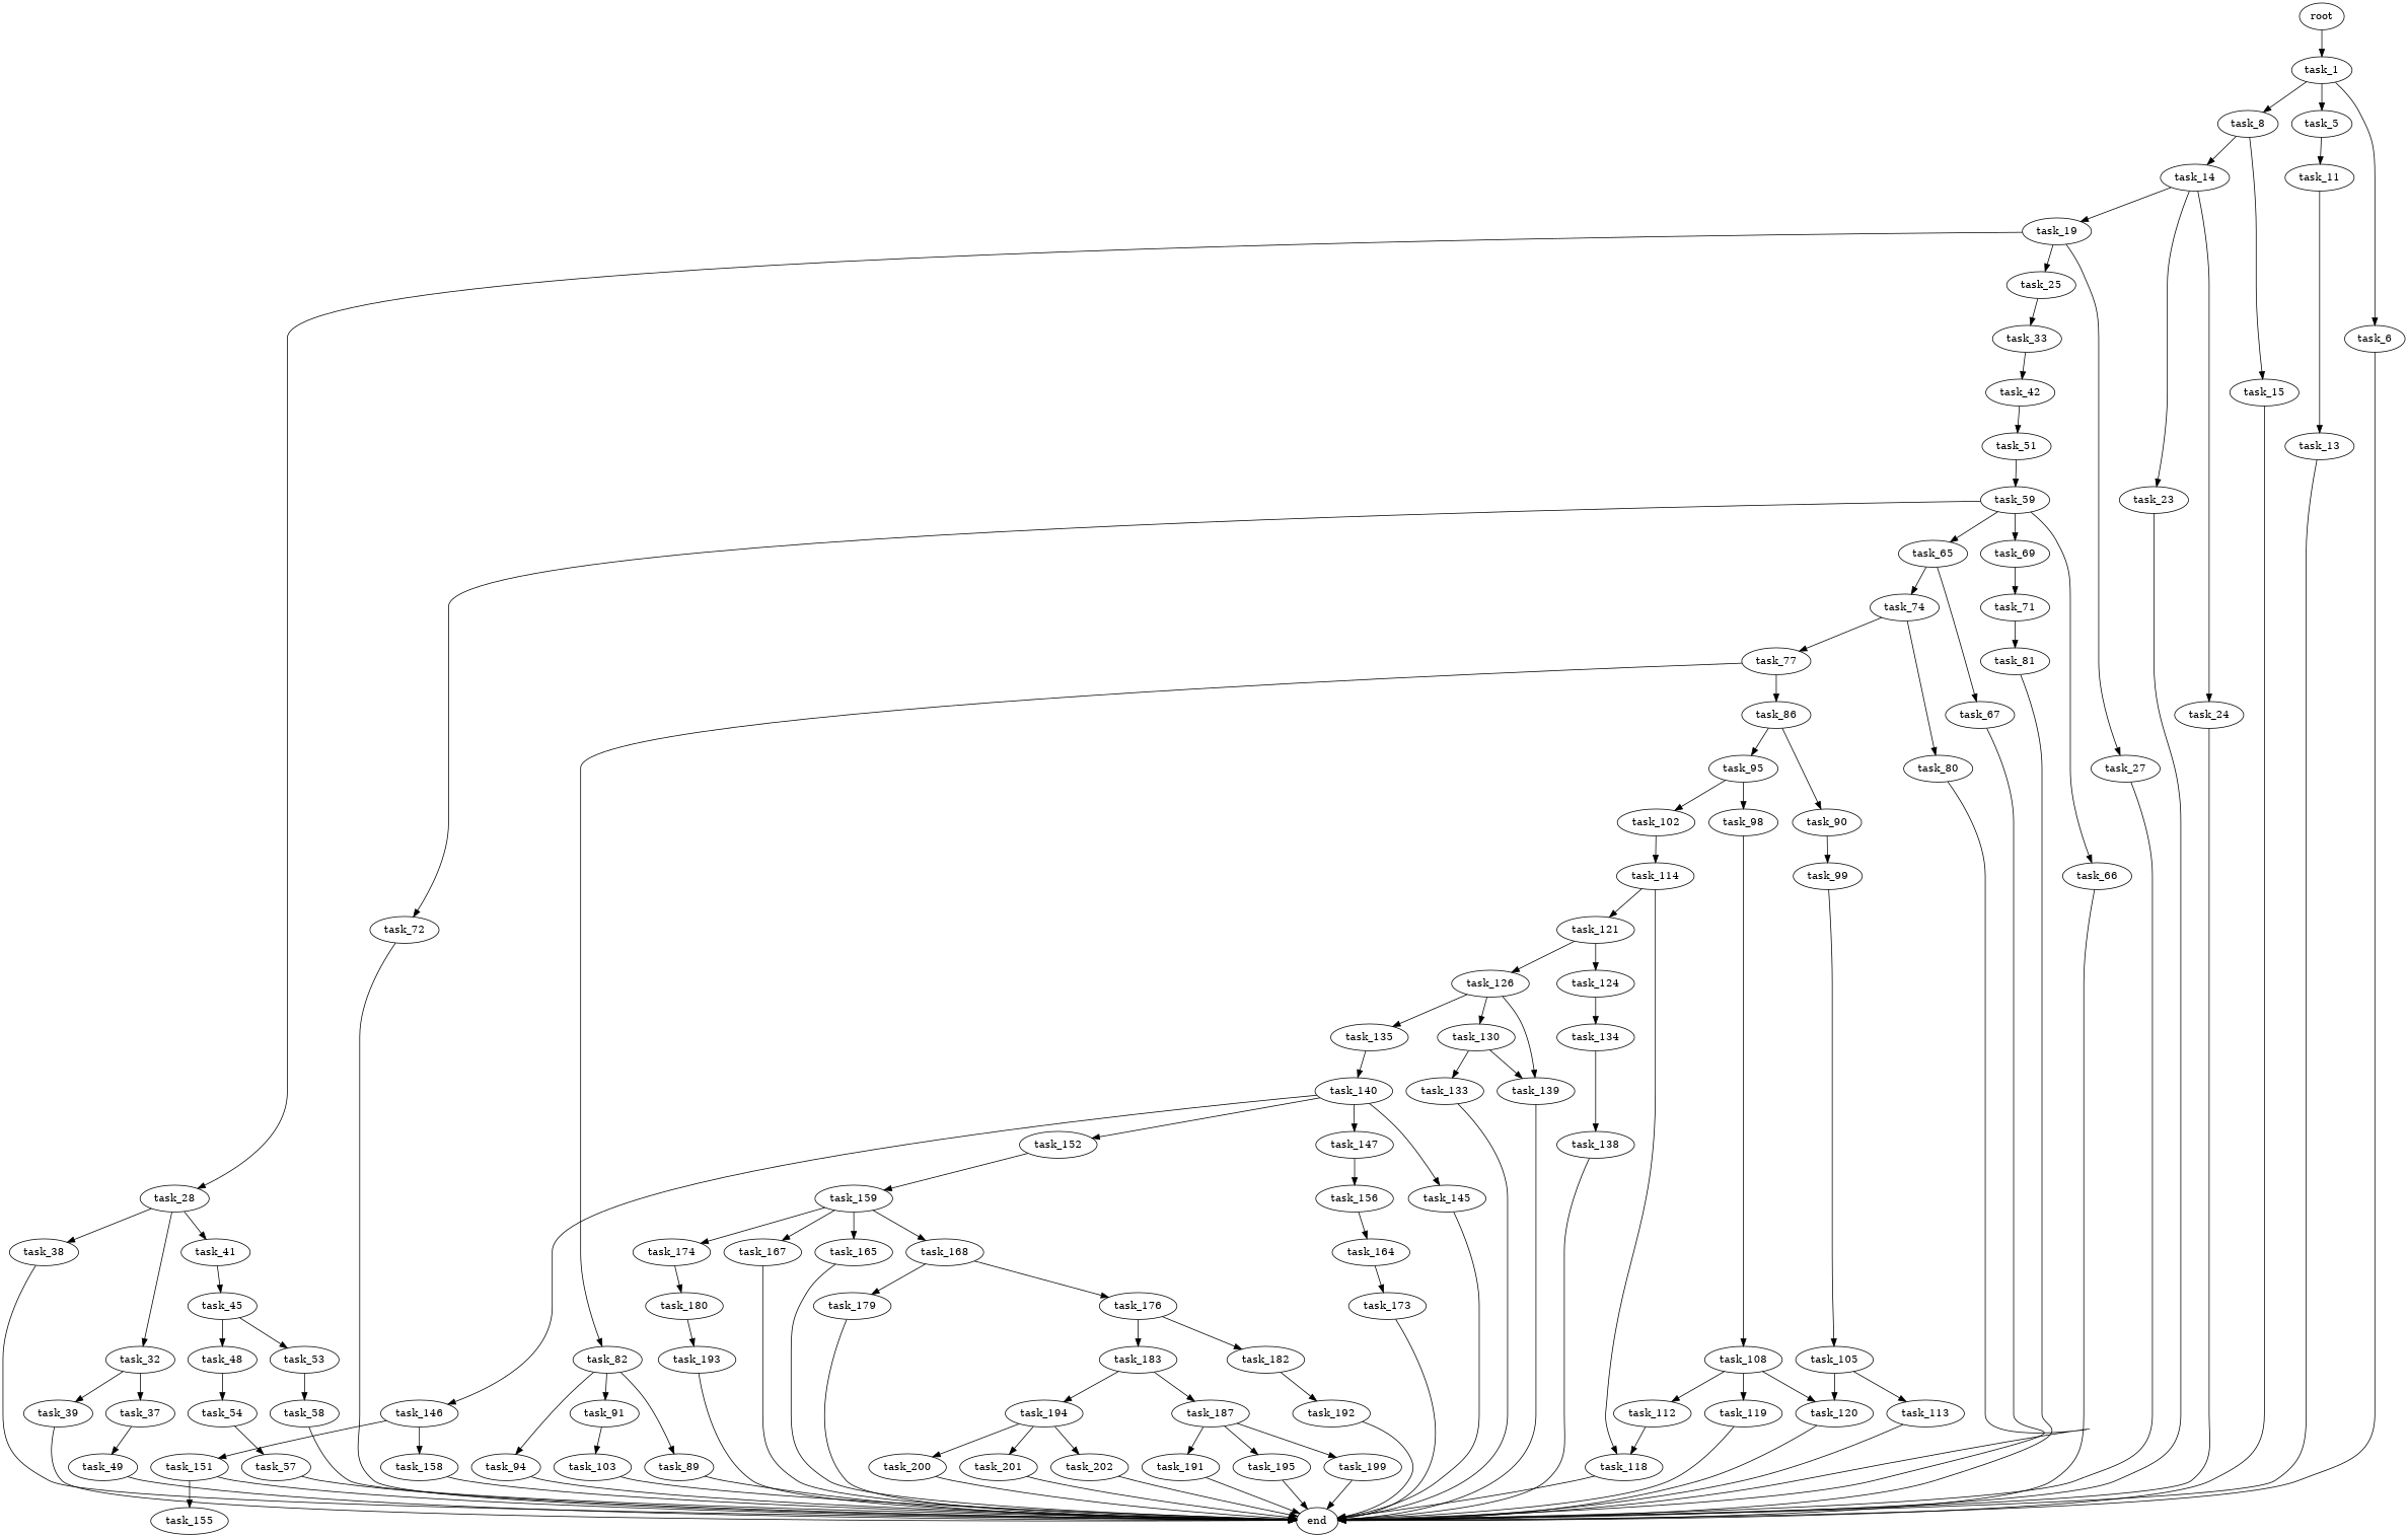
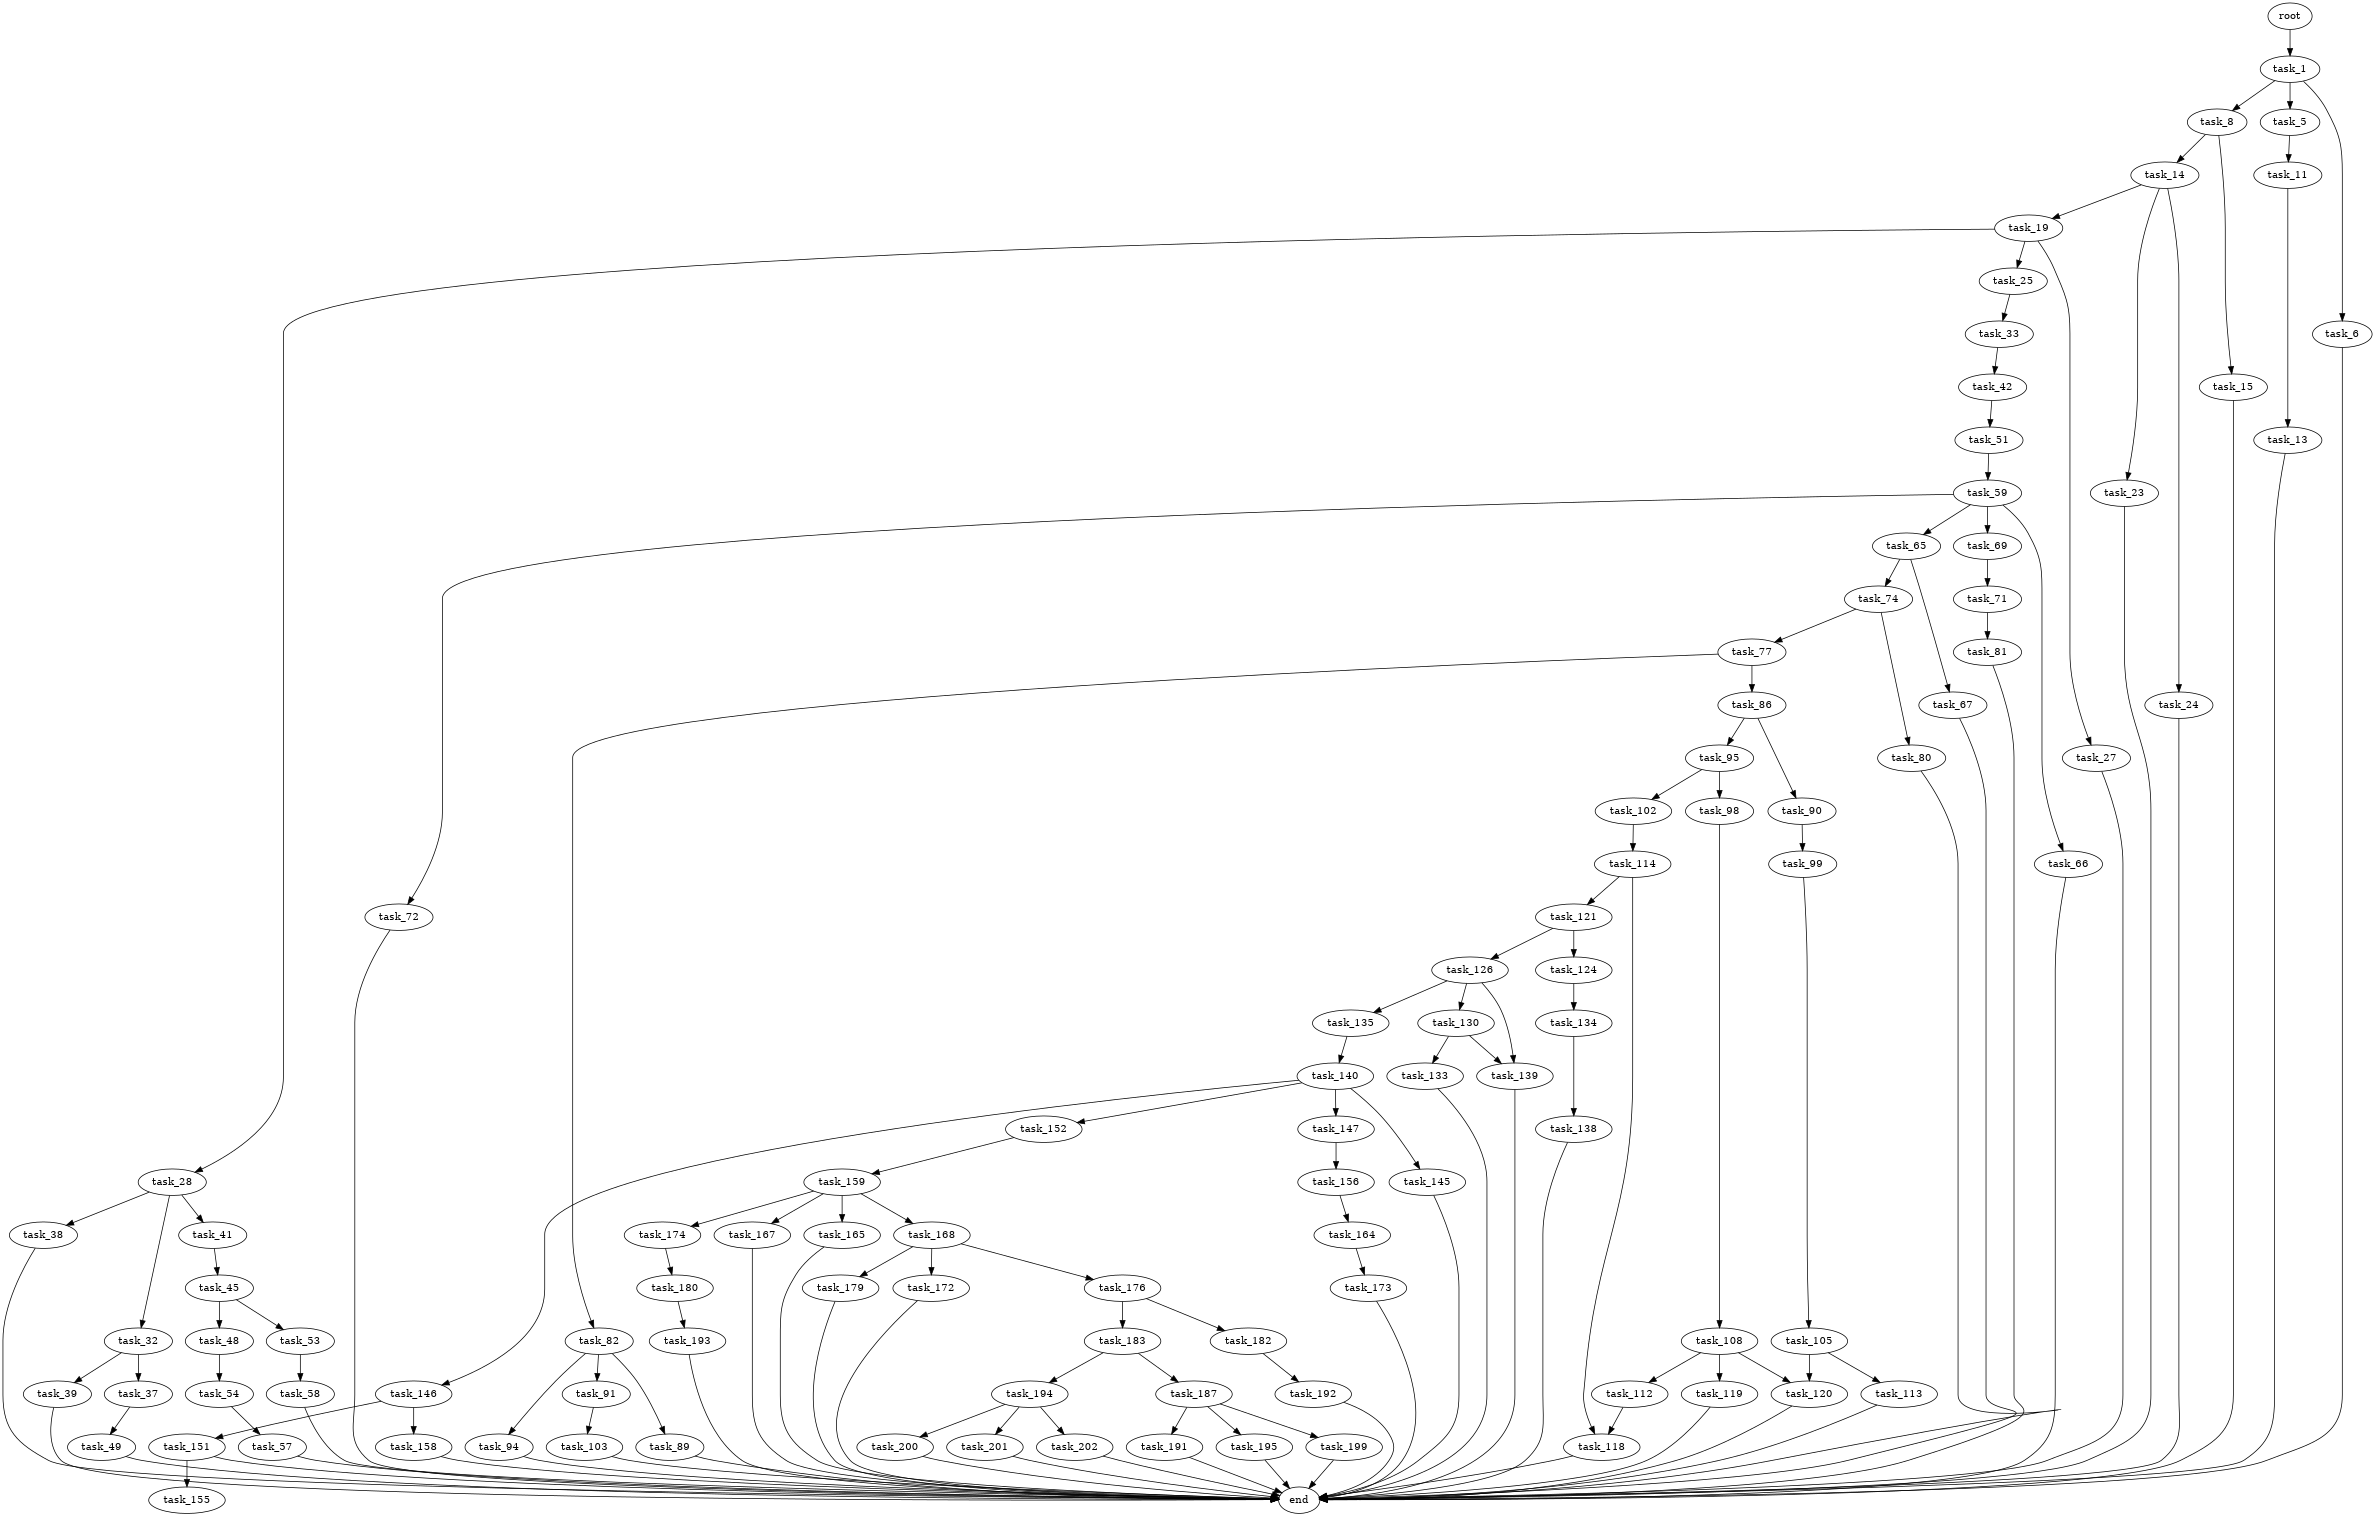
  digraph {
    root
    task_1
    task_5
    task_6
    task_8
    task_11
    end
    task_14
    task_15
    task_13
    task_19
    task_23
    task_24
    task_25
    task_27
    task_28
    task_33
    task_32
    task_38
    task_41
    task_42
    task_37
    task_39
    task_45
    task_51
    task_49
    task_48
    task_53
    task_59
    task_54
    task_58
    task_65
    task_66
    task_69
    task_72
    task_57
    task_67
    task_74
    task_71
    task_77
    task_80
    task_81
    task_82
    task_86
    task_89
    task_91
    task_94
    task_90
    task_95
    task_103
    task_99
    task_98
    task_102
    task_105
    task_108
    task_114
    task_120
    task_113
    task_112
    task_119
    task_118
    task_121
    task_124
    task_126
    task_134
    task_130
    task_135
    task_139
    task_138
    task_133
    task_140
    task_145
    task_146
    task_147
    task_152
    task_151
    task_158
    task_156
    task_159
    task_155
    task_164
    task_165
    task_167
    task_168
    task_174
    task_173
+   task_172
    task_176
    task_179
    task_180
    task_182
    task_183
    task_193
    task_192
    task_187
    task_194
    task_191
    task_195
    task_199
    task_200
    task_201
    task_202
    root -> task_1
    task_1 -> task_5
    task_1 -> task_6
    task_1 -> task_8
    task_5 -> task_11
    task_6 -> end
    task_8 -> task_14
    task_8 -> task_15
    task_11 -> task_13
    task_14 -> task_19
    task_14 -> task_23
    task_14 -> task_24
    task_15 -> end
    task_13 -> end
    task_19 -> task_25
    task_19 -> task_27
    task_19 -> task_28
    task_23 -> end
    task_24 -> end
    task_25 -> task_33
    task_27 -> end
    task_28 -> task_32
    task_28 -> task_38
    task_28 -> task_41
    task_33 -> task_42
    task_32 -> task_37
    task_32 -> task_39
    task_38 -> end
    task_41 -> task_45
    task_42 -> task_51
    task_37 -> task_49
    task_39 -> end
    task_45 -> task_48
    task_45 -> task_53
    task_51 -> task_59
    task_49 -> end
    task_48 -> task_54
    task_53 -> task_58
    task_59 -> task_65
    task_59 -> task_66
    task_59 -> task_69
    task_59 -> task_72
    task_54 -> task_57
    task_58 -> end
    task_65 -> task_67
    task_65 -> task_74
    task_66 -> end
    task_69 -> task_71
    task_72 -> end
    task_57 -> end
    task_67 -> end
    task_74 -> task_77
    task_74 -> task_80
    task_71 -> task_81
    task_77 -> task_82
    task_77 -> task_86
    task_80 -> end
    task_81 -> end
    task_82 -> task_89
    task_82 -> task_91
    task_82 -> task_94
    task_86 -> task_90
    task_86 -> task_95
    task_89 -> end
    task_91 -> task_103
    task_94 -> end
    task_90 -> task_99
    task_95 -> task_98
    task_95 -> task_102
    task_103 -> end
    task_99 -> task_105
    task_98 -> task_108
    task_102 -> task_114
    task_105 -> task_120
    task_105 -> task_113
    task_108 -> task_120
    task_108 -> task_112
    task_108 -> task_119
    task_114 -> task_118
    task_114 -> task_121
    task_120 -> end
    task_113 -> end
    task_112 -> task_118
    task_119 -> end
    task_118 -> end
    task_121 -> task_124
    task_121 -> task_126
    task_124 -> task_134
    task_126 -> task_130
    task_126 -> task_135
    task_126 -> task_139
    task_134 -> task_138
    task_130 -> task_139
    task_130 -> task_133
    task_135 -> task_140
    task_139 -> end
    task_138 -> end
    task_133 -> end
    task_140 -> task_145
    task_140 -> task_146
    task_140 -> task_147
    task_140 -> task_152
    task_145 -> end
    task_146 -> task_151
    task_146 -> task_158
    task_147 -> task_156
    task_152 -> task_159
    task_151 -> end
    task_151 -> task_155
    task_158 -> end
    task_156 -> task_164
    task_159 -> task_165
    task_159 -> task_167
    task_159 -> task_168
    task_159 -> task_174
    task_164 -> task_173
    task_165 -> end
    task_167 -> end
+   task_168 -> task_172
    task_168 -> task_176
    task_168 -> task_179
    task_174 -> task_180
    task_173 -> end
+   task_172 -> end
    task_176 -> task_182
    task_176 -> task_183
    task_179 -> end
    task_180 -> task_193
    task_182 -> task_192
    task_183 -> task_187
    task_183 -> task_194
    task_193 -> end
    task_192 -> end
    task_187 -> task_191
    task_187 -> task_195
    task_187 -> task_199
    task_194 -> task_200
    task_194 -> task_201
    task_194 -> task_202
    task_191 -> end
    task_195 -> end
    task_199 -> end
    task_200 -> end
    task_201 -> end
    task_202 -> end
  }
